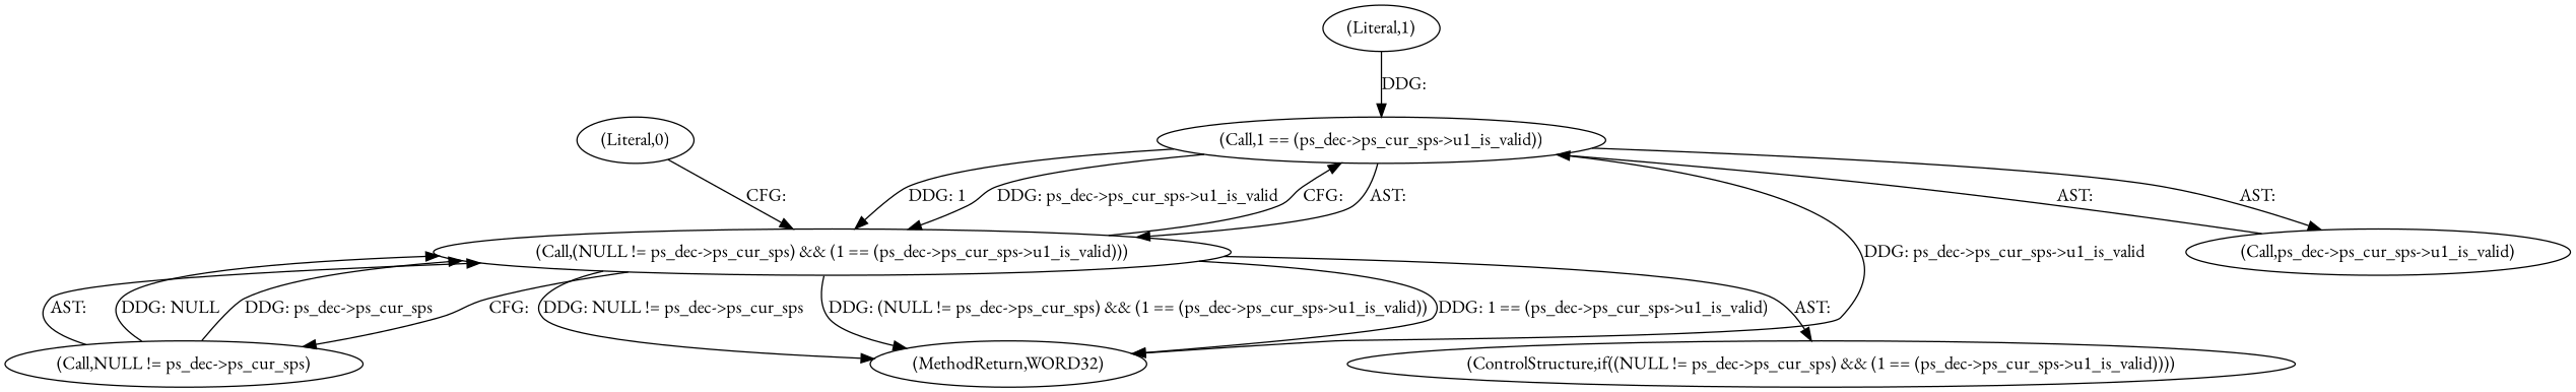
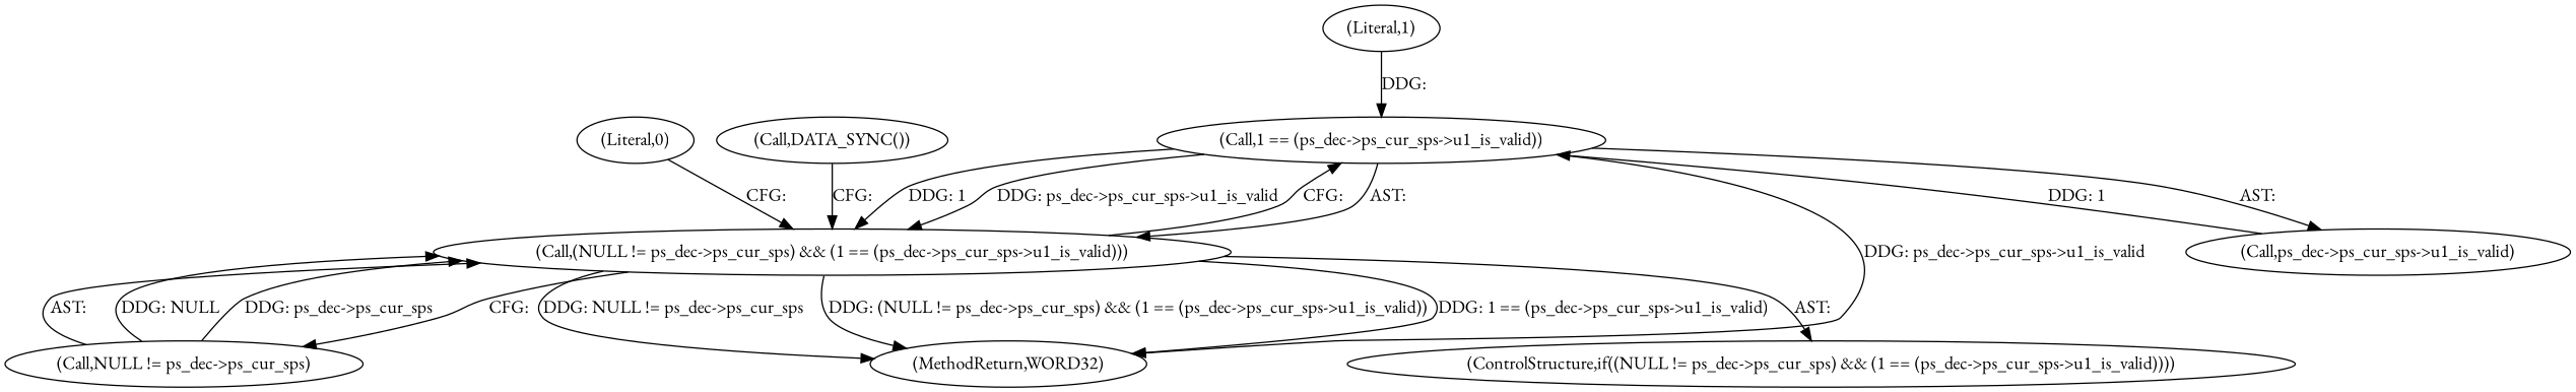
  digraph {
    fontname="EB Garamond"
    node [fontname="EB Garamond"]
    edge [fontname="EB Garamond"]
    n1 [label="(Call,1 == (ps_dec->ps_cur_sps->u1_is_valid))"]
    n2 [label="(Call,(NULL != ps_dec->ps_cur_sps) && (1 == (ps_dec->ps_cur_sps->u1_is_valid)))"]
    n3 [label="(MethodReturn,WORD32)"]
    n4 [label="(Call,ps_dec->ps_cur_sps->u1_is_valid)"]
    n5 [label="(Call,NULL != ps_dec->ps_cur_sps)"]
    n6 [label="(ControlStructure,if((NULL != ps_dec->ps_cur_sps) && (1 == (ps_dec->ps_cur_sps->u1_is_valid))))"]
    n7 [label="(Literal,1)"]
    n8 [label="(Literal,0)"]
+   n9 [label="(Call,DATA_SYNC())"]
    n1 -> n2 [label="AST: "]
    n1 -> n2 [label="DDG: 1"]
    n1 -> n2 [label="DDG: ps_dec->ps_cur_sps->u1_is_valid"]
    n1 -> n3 [label="DDG: ps_dec->ps_cur_sps->u1_is_valid"]
    n1 -> n4 [label="AST: "]
    n2 -> n1 [label="CFG: "]
    n2 -> n3 [label="DDG: 1 == (ps_dec->ps_cur_sps->u1_is_valid)"]
    n2 -> n3 [label="DDG: NULL != ps_dec->ps_cur_sps"]
    n2 -> n3 [label="DDG: (NULL != ps_dec->ps_cur_sps) && (1 == (ps_dec->ps_cur_sps->u1_is_valid))"]
    n2 -> n5 [label="CFG: "]
    n2 -> n6 [label="AST: "]
-   n4 -> n1 [label="AST: "]
+   n4 -> n1 [label="DDG: 1"]
    n5 -> n2 [label="AST: "]
    n5 -> n2 [label="DDG: NULL"]
    n5 -> n2 [label="DDG: ps_dec->ps_cur_sps"]
    n7 -> n1 [label="DDG: "]
    n8 -> n2 [label="CFG: "]
+   n9 -> n2 [label="CFG: "]
  }
